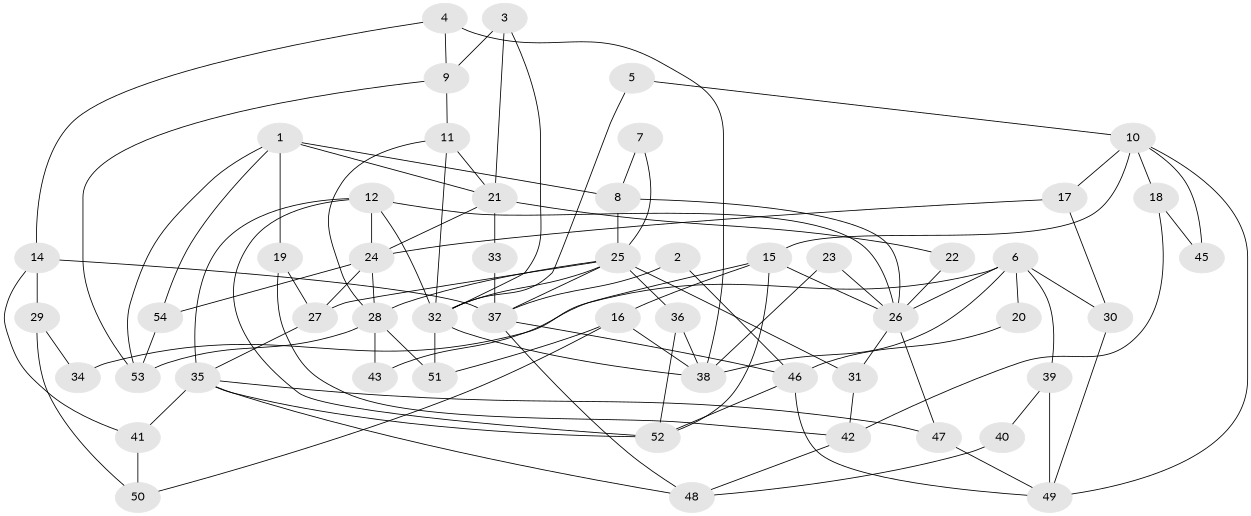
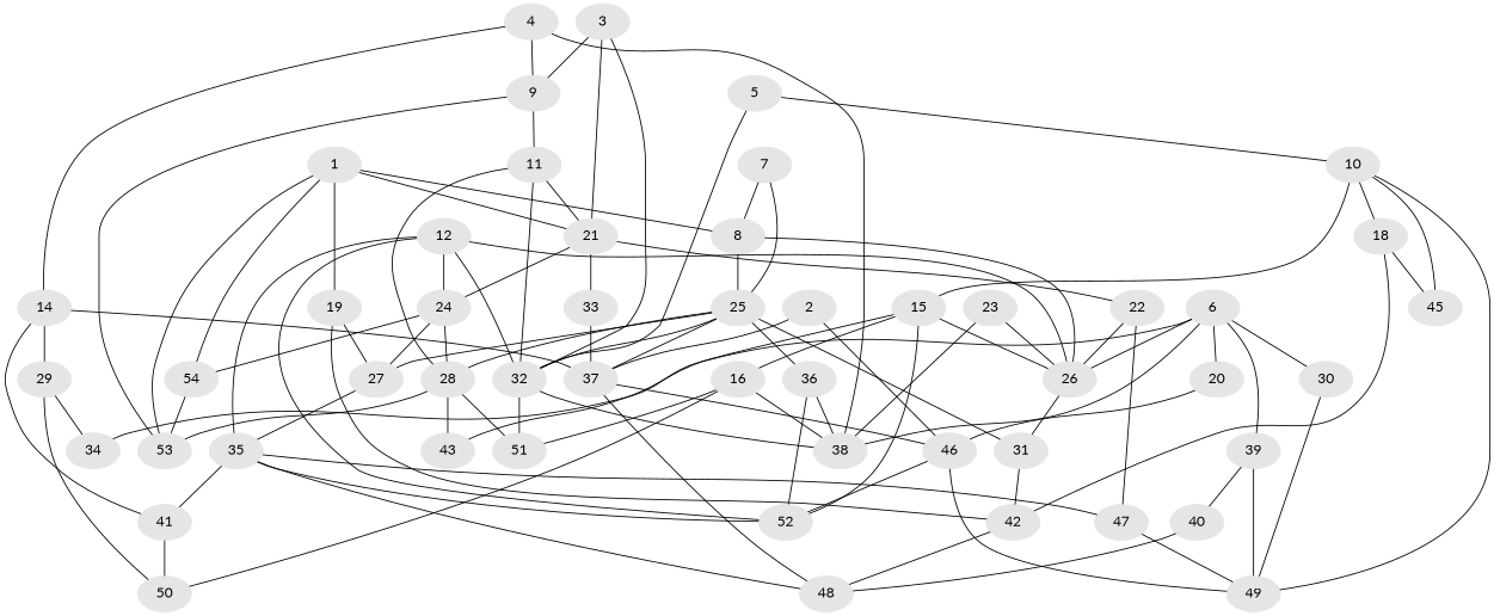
  graph {
    fontname=Lato
    node [color=gray90 fontname=Lato style=filled]
    edge [fontname=Lato]
    1
    8
    19
    21
    n5 [label=54]
    53
    26
    25
    42
    27
    24
    22
    33
    2
    37
    46
    48
    49
    52
    3
    9
    32
    11
    38
    51
    4
    14
    29
    41
    5
    10
    15
-   17
    18
    45
    6
    20
    30
    34
    39
    31
    47
    40
    7
    28
    36
    16
    43
    12
    35
    50
    23
    1 -- 8
    1 -- 19
    1 -- 21
    1 -- n5
    1 -- 53
    8 -- 26
    8 -- 25
    19 -- 42
    19 -- 27
    21 -- 24
    21 -- 22
    21 -- 33
    n5 -- 53
    26 -- 31
-   26 -- 47
+   22 -- 47
    25 -- 27
    25 -- 37
    25 -- 32
    25 -- 31
    25 -- 28
    25 -- 36
    42 -- 48
    27 -- 35
    24 -- n5
    24 -- 27
    24 -- 28
    22 -- 26
    33 -- 37
    2 -- 37
    2 -- 46
    37 -- 46
    37 -- 48
    46 -- 49
    46 -- 52
    3 -- 21
    3 -- 9
    3 -- 32
    9 -- 53
    9 -- 11
    32 -- 38
    32 -- 51
    11 -- 21
    11 -- 32
    11 -- 28
    4 -- 9
    4 -- 38
    4 -- 14
    14 -- 37
    14 -- 29
    14 -- 41
    29 -- 34
    29 -- 50
    41 -- 50
    5 -- 32
    5 -- 10
    10 -- 49
    10 -- 15
-   10 -- 17
    10 -- 18
    10 -- 45
    15 -- 26
    15 -- 52
    15 -- 16
    15 -- 43
-   17 -- 24
-   17 -- 30
    18 -- 42
    18 -- 45
    6 -- 26
    6 -- 38
    6 -- 20
    6 -- 30
    6 -- 34
    6 -- 39
    20 -- 46
    30 -- 49
    39 -- 49
    39 -- 40
    31 -- 42
    47 -- 49
    40 -- 48
    7 -- 8
    7 -- 25
    28 -- 53
    28 -- 51
    28 -- 43
    36 -- 52
    36 -- 38
    16 -- 38
    16 -- 51
    16 -- 50
    12 -- 26
    12 -- 24
    12 -- 52
    12 -- 32
    12 -- 35
    35 -- 48
    35 -- 52
    35 -- 41
    35 -- 47
    23 -- 26
    23 -- 38
  }
